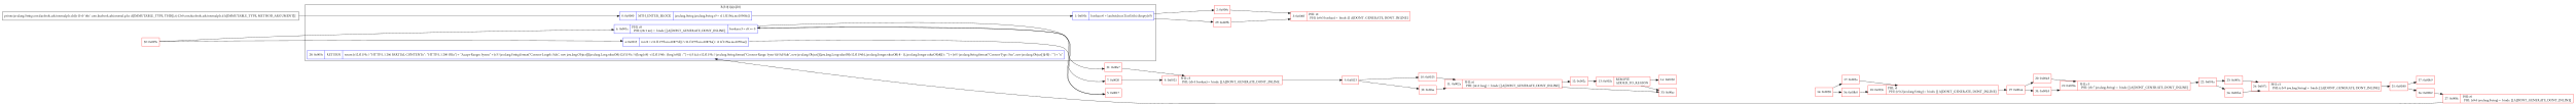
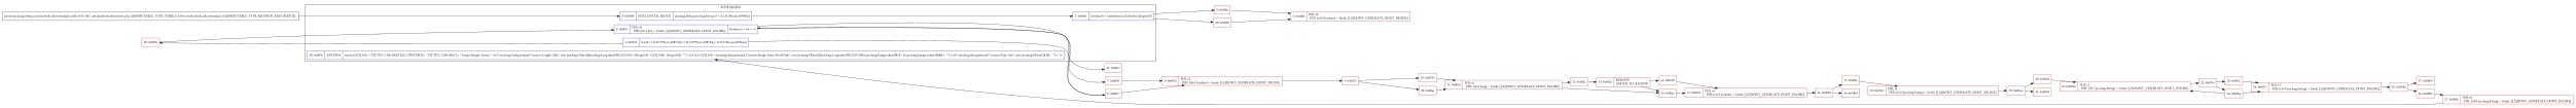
  digraph {
    fontname="EB Garamond"
    rankdir=LR
    node [color=red fontname="EB Garamond" shape=record]
    edge [fontname="EB Garamond"]
    n1 [color=blue label="{0\:\ 0x0000|MTH_ENTER_BLOCK\l|java.lang.String java.lang.String r9 = r11.f1196a.mo10908c()\l}"]
    n2 [color=blue label="{1\:\ 0x000c|boolean r0 = !android.text.TextUtils.isEmpty(r9)\l}"]
    n3 [color=blue label="{4\:\ 0x0015|int r8 = r11.f1197b.mo10877d() ? r11.f1197b.mo10872a() : r11.f1196a.mo10904a()\l}"]
    n4 [color=blue label="{6\:\ 0x001e|PHI: r8 \l  PHI: (r8v1 int) =  binds: [] A[DONT_GENERATE, DONT_INLINE]\l|boolean r3 = r8 \>= 0\l}"]
    n5 [color=blue label="{28\:\ 0x009a|RETURN\l|return (r12.f1195c ? \"HTTP\/1.1 206 PARTIAL CONTENTn\" : \"HTTP\/1.1 200 OKn\") + \"Accept\-Ranges: bytesn\" + (r3 ? java.lang.String.format(\"Content\-Length: %dn\", new java.lang.Object[]\{java.lang.Long.valueOf(r12.f1195c ? ((long) r8) \- r12.f1194b : (long) r8)\}) : \"\") + (r3 && r12.f1195c ? java.lang.String.format(\"Content\-Range: bytes %d\-%d\/%dn\", new java.lang.Object[]\{java.lang.Long.valueOf(r12.f1194b), java.lang.Integer.valueOf(r8 \- 1), java.lang.Integer.valueOf(r8)\}) : \"\") + (r0 ? java.lang.String.format(\"Content\-Type: %sn\", new java.lang.Object[]\{r9\}) : \"\") + \"n\"\l}"]
    n6 [label="{2\:\ 0x000e}"]
    n7 [label="{29\:\ 0x009b}"]
    n8 [label="{5\:\ 0x0017}"]
    n9 [label="{30\:\ 0x009e}"]
    n10 [label="{7\:\ 0x0020}"]
    n11 [label="{31\:\ 0x00a7}"]
    n12 [label="{3\:\ 0x000f|PHI: r0 \l  PHI: (r0v3 boolean) =  binds: [] A[DONT_GENERATE, DONT_INLINE]\l}"]
    n13 [label="{8\:\ 0x0021|PHI: r3 \l  PHI: (r3v5 boolean) =  binds: [] A[DONT_GENERATE, DONT_INLINE]\l}"]
    n14 [label="{9\:\ 0x0023}"]
    n15 [label="{10\:\ 0x0025}"]
    n16 [label="{32\:\ 0x00aa}"]
    n17 [label="{11\:\ 0x002a|PHI: r6 \l  PHI: (r6v1 long) =  binds: [] A[DONT_GENERATE, DONT_INLINE]\l}"]
    n18 [label="{12\:\ 0x002c}"]
    n19 [label="{33\:\ 0x00ae}"]
    n20 [label="{13\:\ 0x002e|REMOVE\lADDED_TO_REGION\l}"]
+   n21 [label="{15\:\ 0x0031|PHI: r4 \l  PHI: (r4v3 boolean) =  binds: [] A[DONT_GENERATE, DONT_INLINE]\l}"]
    n22 [label="{14\:\ 0x0030}"]
    n23 [label="{16\:\ 0x0038}"]
    n24 [label="{17\:\ 0x003a}"]
    n25 [label="{34\:\ 0x00b0}"]
    n26 [label="{18\:\ 0x003c|PHI: r5 \l  PHI: (r5v2 java.lang.String) =  binds: [] A[DONT_GENERATE, DONT_INLINE]\l}"]
    n27 [label="{19\:\ 0x0046}"]
    n28 [label="{20\:\ 0x0048}"]
    n29 [label="{35\:\ 0x00b3}"]
    n30 [label="{21\:\ 0x0056|PHI: r3 \l  PHI: (r3v7 java.lang.String) =  binds: [] A[DONT_GENERATE, DONT_INLINE]\l}"]
    n31 [label="{22\:\ 0x005a}"]
    n32 [label="{23\:\ 0x005c}"]
    n33 [label="{36\:\ 0x00b6}"]
    n34 [label="{24\:\ 0x007c|PHI: r3 \l  PHI: (r3v9 java.lang.String) =  binds: [] A[DONT_GENERATE, DONT_INLINE]\l}"]
    n35 [label="{25\:\ 0x0080}"]
    n36 [label="{26\:\ 0x0082}"]
    n37 [label="{37\:\ 0x00b9}"]
    n38 [label="{27\:\ 0x008c|PHI: r0 \l  PHI: (r0v5 java.lang.String) =  binds: [] A[DONT_GENERATE, DONT_INLINE]\l}"]
    n39 [label="{private java.lang.String com.facebook.ads.internal.p.b.e.b((r11v0 'this' com.facebook.ads.internal.p.b.e A[IMMUTABLE_TYPE, THIS]), (r12v0 com.facebook.ads.internal.p.b.d A[IMMUTABLE_TYPE, METHOD_ARGUMENT])) }" color=""]
    subgraph cluster_1 {
      label="R(5:0|1|4|6|28)"
      n1
      n2
      n3
      n4
      n5
    }
    n1 -> n2
    n2 -> n6
    n2 -> n7
    n3 -> n8
-   n9 -> n3
+   n3 -> n9
    n4 -> n10
    n4 -> n11
    n6 -> n12
    n7 -> n12
    n8 -> n4
    n9 -> n4
    n10 -> n13
-   n11 -> n13
+   n8 -> n13
    n13 -> n14
    n14 -> n15
    n14 -> n16
    n15 -> n17
    n16 -> n17
    n17 -> n18
    n17 -> n19
    n18 -> n20
+   n19 -> n21
    n20 -> n19
    n20 -> n22
+   n21 -> n23
+   n22 -> n21
    n23 -> n24
    n23 -> n25
    n24 -> n26
-   n25 -> n26
    n26 -> n27
    n27 -> n28
    n27 -> n29
    n28 -> n30
-   n29 -> n30
+   n33 -> n30
    n30 -> n31
    n31 -> n32
    n31 -> n33
    n32 -> n34
    n33 -> n34
    n34 -> n35
    n35 -> n36
    n35 -> n37
    n36 -> n38
    n38 -> n5
    n39 -> n1
  }
